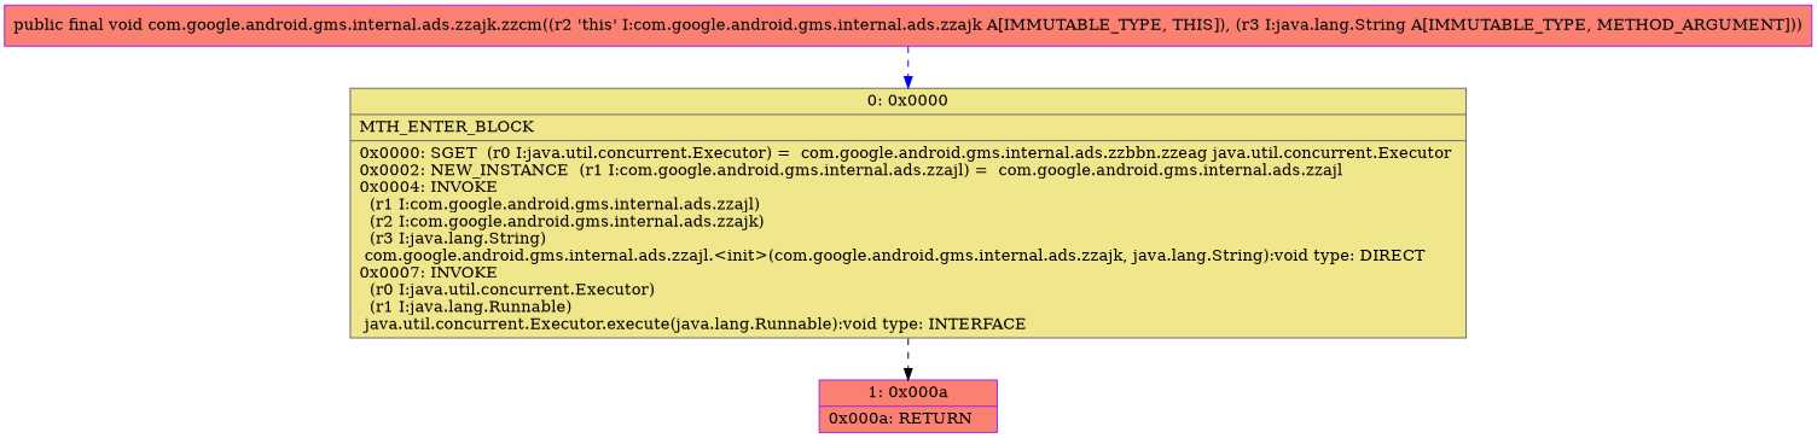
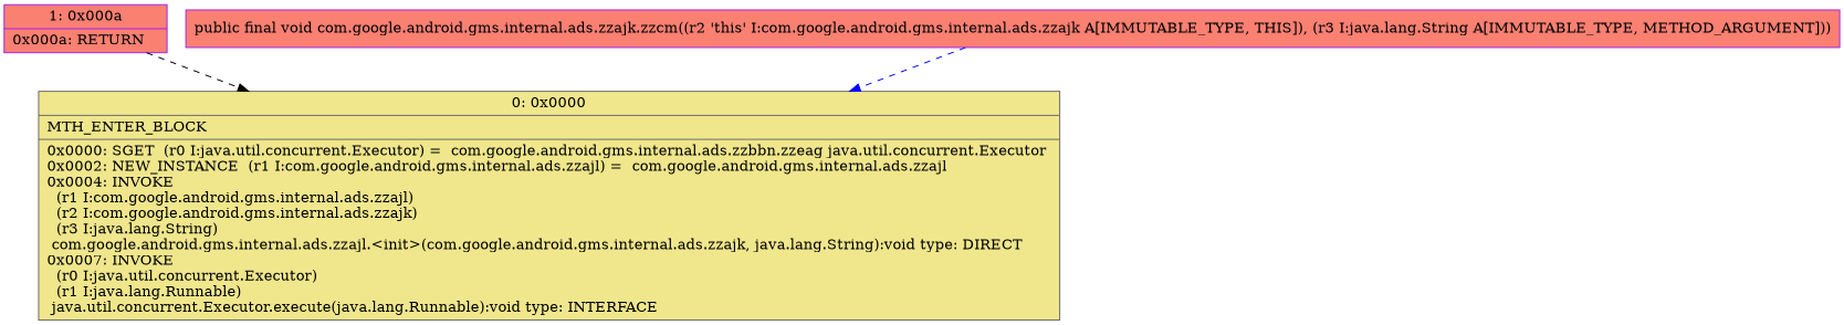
  digraph {
    node [shape=record style=filled fillcolor=salmon color=purple]
    edge [style=dashed]
    n1 [label="{0\:\ 0x0000|MTH_ENTER_BLOCK\l|0x0000: SGET  (r0 I:java.util.concurrent.Executor) =  com.google.android.gms.internal.ads.zzbbn.zzeag java.util.concurrent.Executor \l0x0002: NEW_INSTANCE  (r1 I:com.google.android.gms.internal.ads.zzajl) =  com.google.android.gms.internal.ads.zzajl \l0x0004: INVOKE  \l  (r1 I:com.google.android.gms.internal.ads.zzajl)\l  (r2 I:com.google.android.gms.internal.ads.zzajk)\l  (r3 I:java.lang.String)\l com.google.android.gms.internal.ads.zzajl.\<init\>(com.google.android.gms.internal.ads.zzajk, java.lang.String):void type: DIRECT \l0x0007: INVOKE  \l  (r0 I:java.util.concurrent.Executor)\l  (r1 I:java.lang.Runnable)\l java.util.concurrent.Executor.execute(java.lang.Runnable):void type: INTERFACE \l}" fillcolor=khaki color=gray40]
    n2 [label="{1\:\ 0x000a|0x000a: RETURN   \l}"]
    n3 [label="{public final void com.google.android.gms.internal.ads.zzajk.zzcm((r2 'this' I:com.google.android.gms.internal.ads.zzajk A[IMMUTABLE_TYPE, THIS]), (r3 I:java.lang.String A[IMMUTABLE_TYPE, METHOD_ARGUMENT])) }"]
-   n1 -> n2 [color=black]
+   n2 -> n1 [color=black]
    n3 -> n1 [color=blue]
  }
